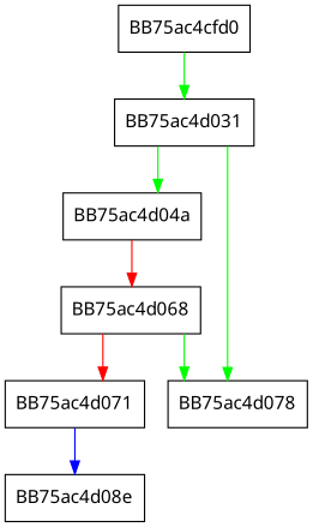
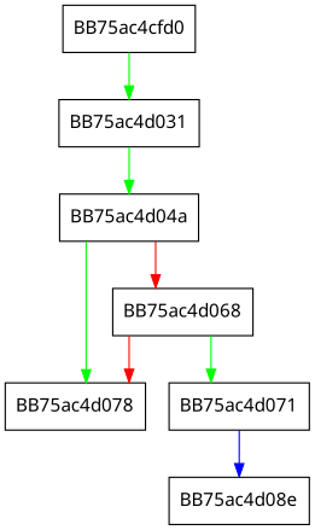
  digraph {
    fontname="Noto Sans"
    splines=ortho
    node [fontname="Noto Sans" shape=box]
    edge [color=green fontname="Noto Sans"]
    BB75ac4cfd0
    BB75ac4d031
    BB75ac4d04a
    BB75ac4d078
    BB75ac4d068
    BB75ac4d071
    BB75ac4d08e
    BB75ac4cfd0 -> BB75ac4d031
    BB75ac4d031 -> BB75ac4d04a
-   BB75ac4d031 -> BB75ac4d078
+   BB75ac4d04a -> BB75ac4d078
    BB75ac4d04a -> BB75ac4d068 [color=red]
-   BB75ac4d068 -> BB75ac4d078
-   BB75ac4d068 -> BB75ac4d071 [color=red]
+   BB75ac4d068 -> BB75ac4d078 [color=red]
+   BB75ac4d068 -> BB75ac4d071
    BB75ac4d071 -> BB75ac4d08e [color=blue]
  }
